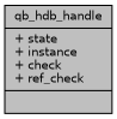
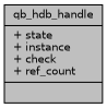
  digraph {
-   n1 [color=black fillcolor=grey75 fontcolor=black fontname=Helvetica fontsize=10 height=0.2 label="{qb_hdb_handle\n|+ state\l+ instance\l+ check\l+ ref_check\l|}" shape=record style=filled width=0.4]
+   n1 [color=black fillcolor=grey75 fontcolor=black fontname=Helvetica fontsize=10 height=0.2 label="{qb_hdb_handle\n|+ state\l+ instance\l+ check\l+ ref_count\l|}" shape=record style=filled width=0.4]
  }
